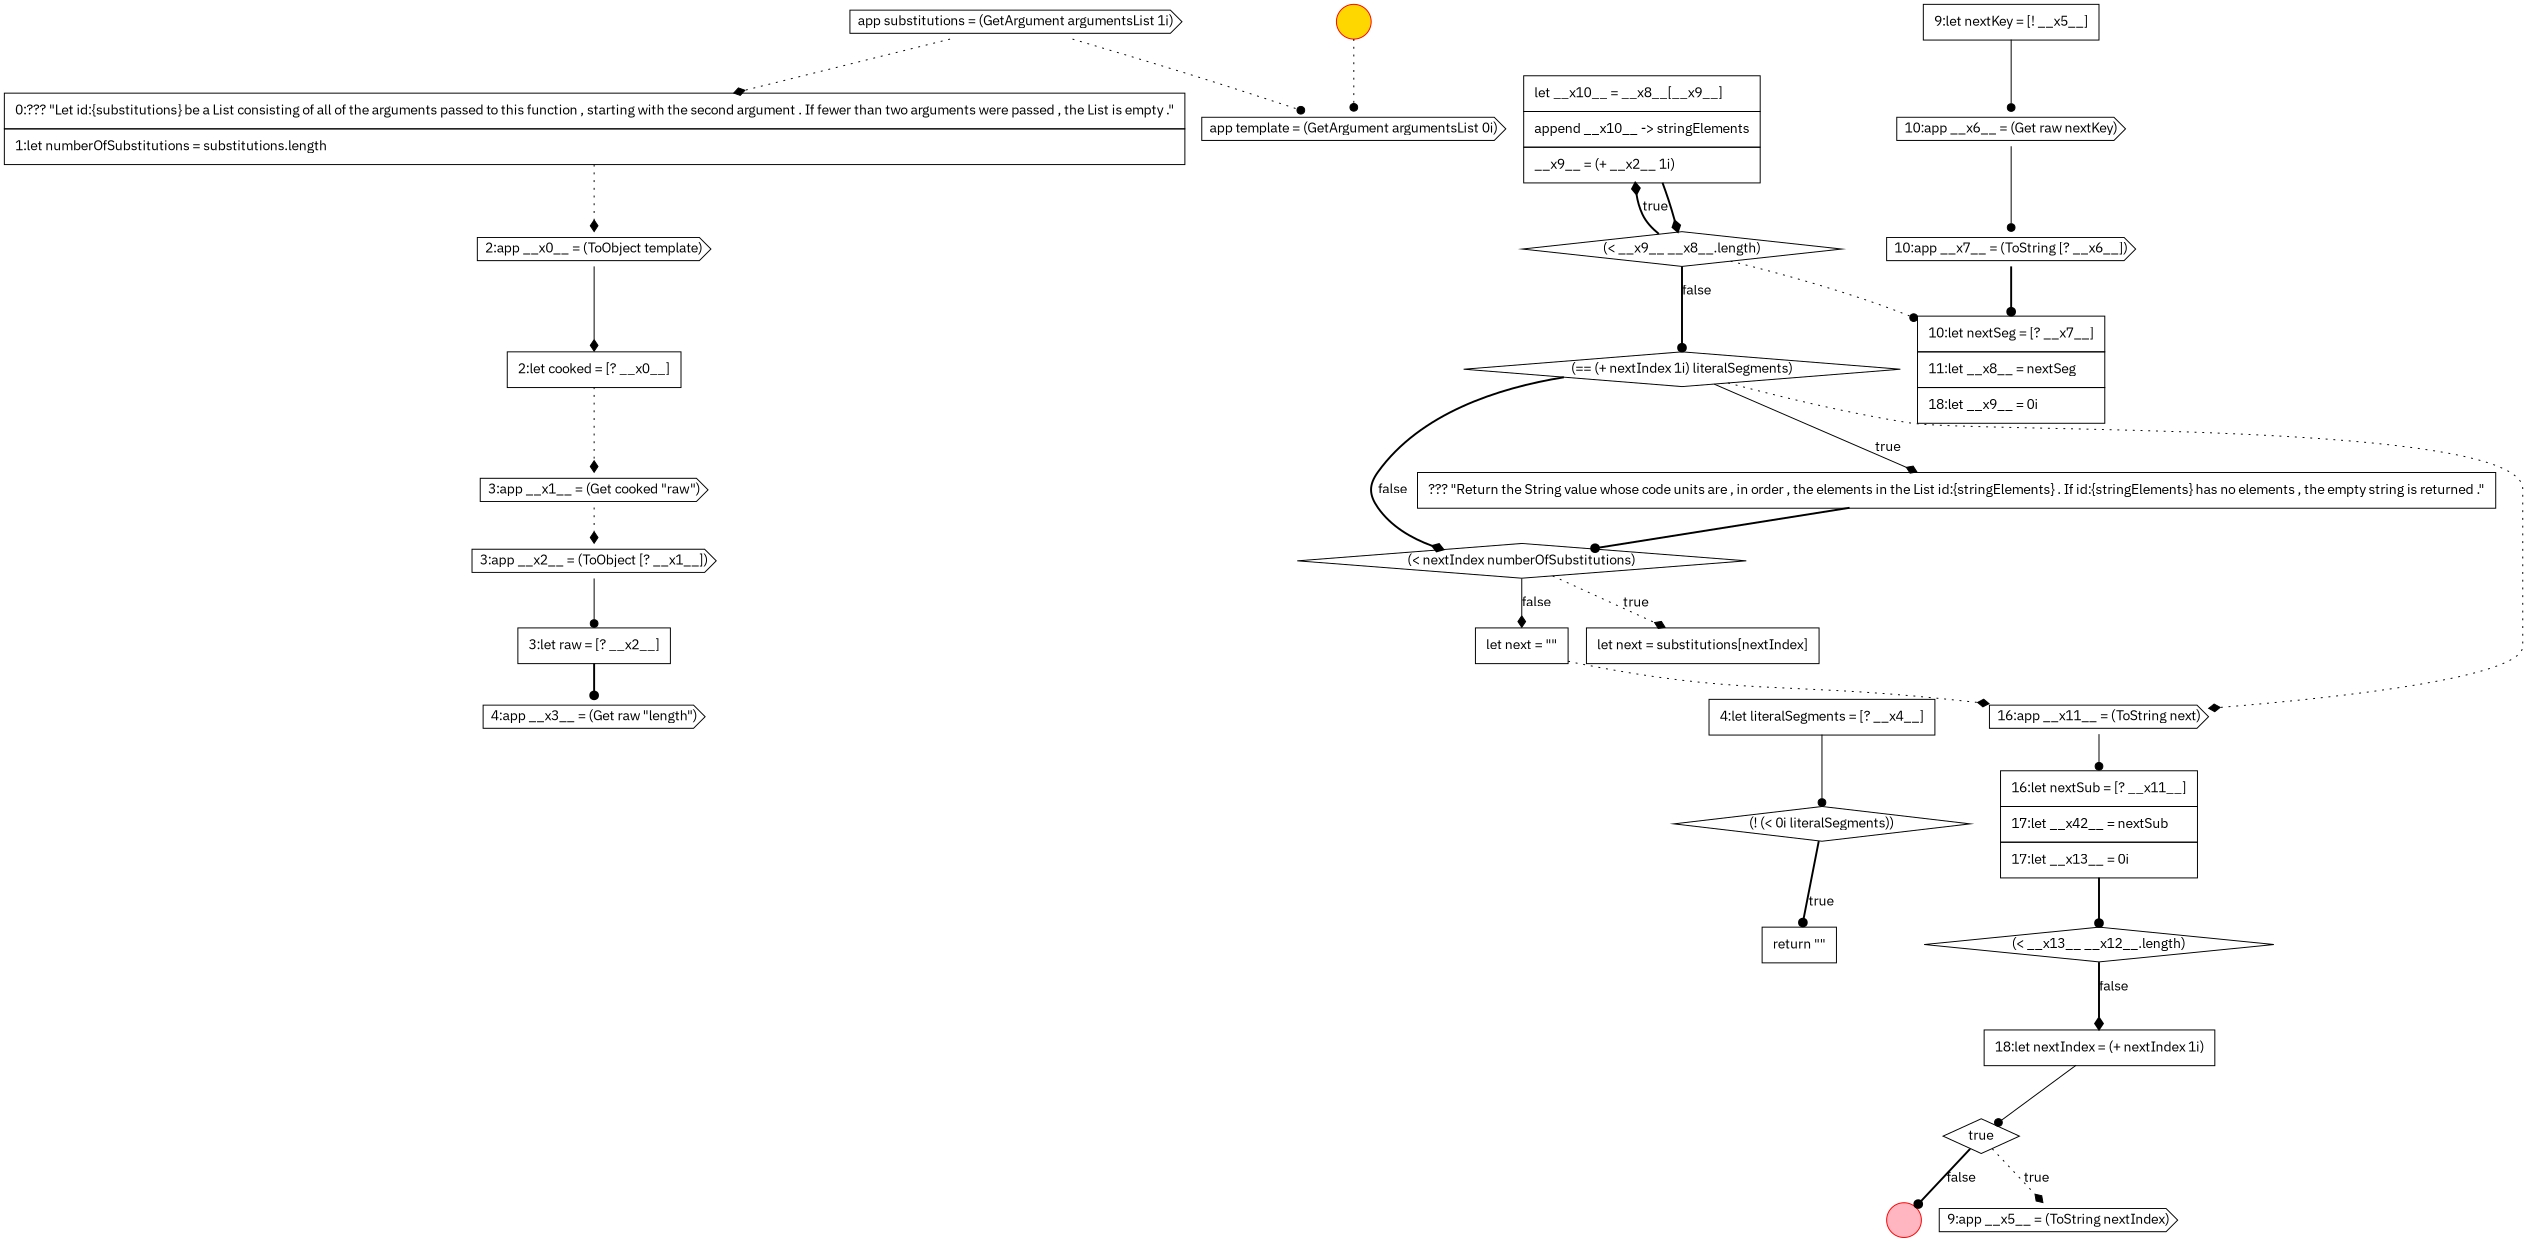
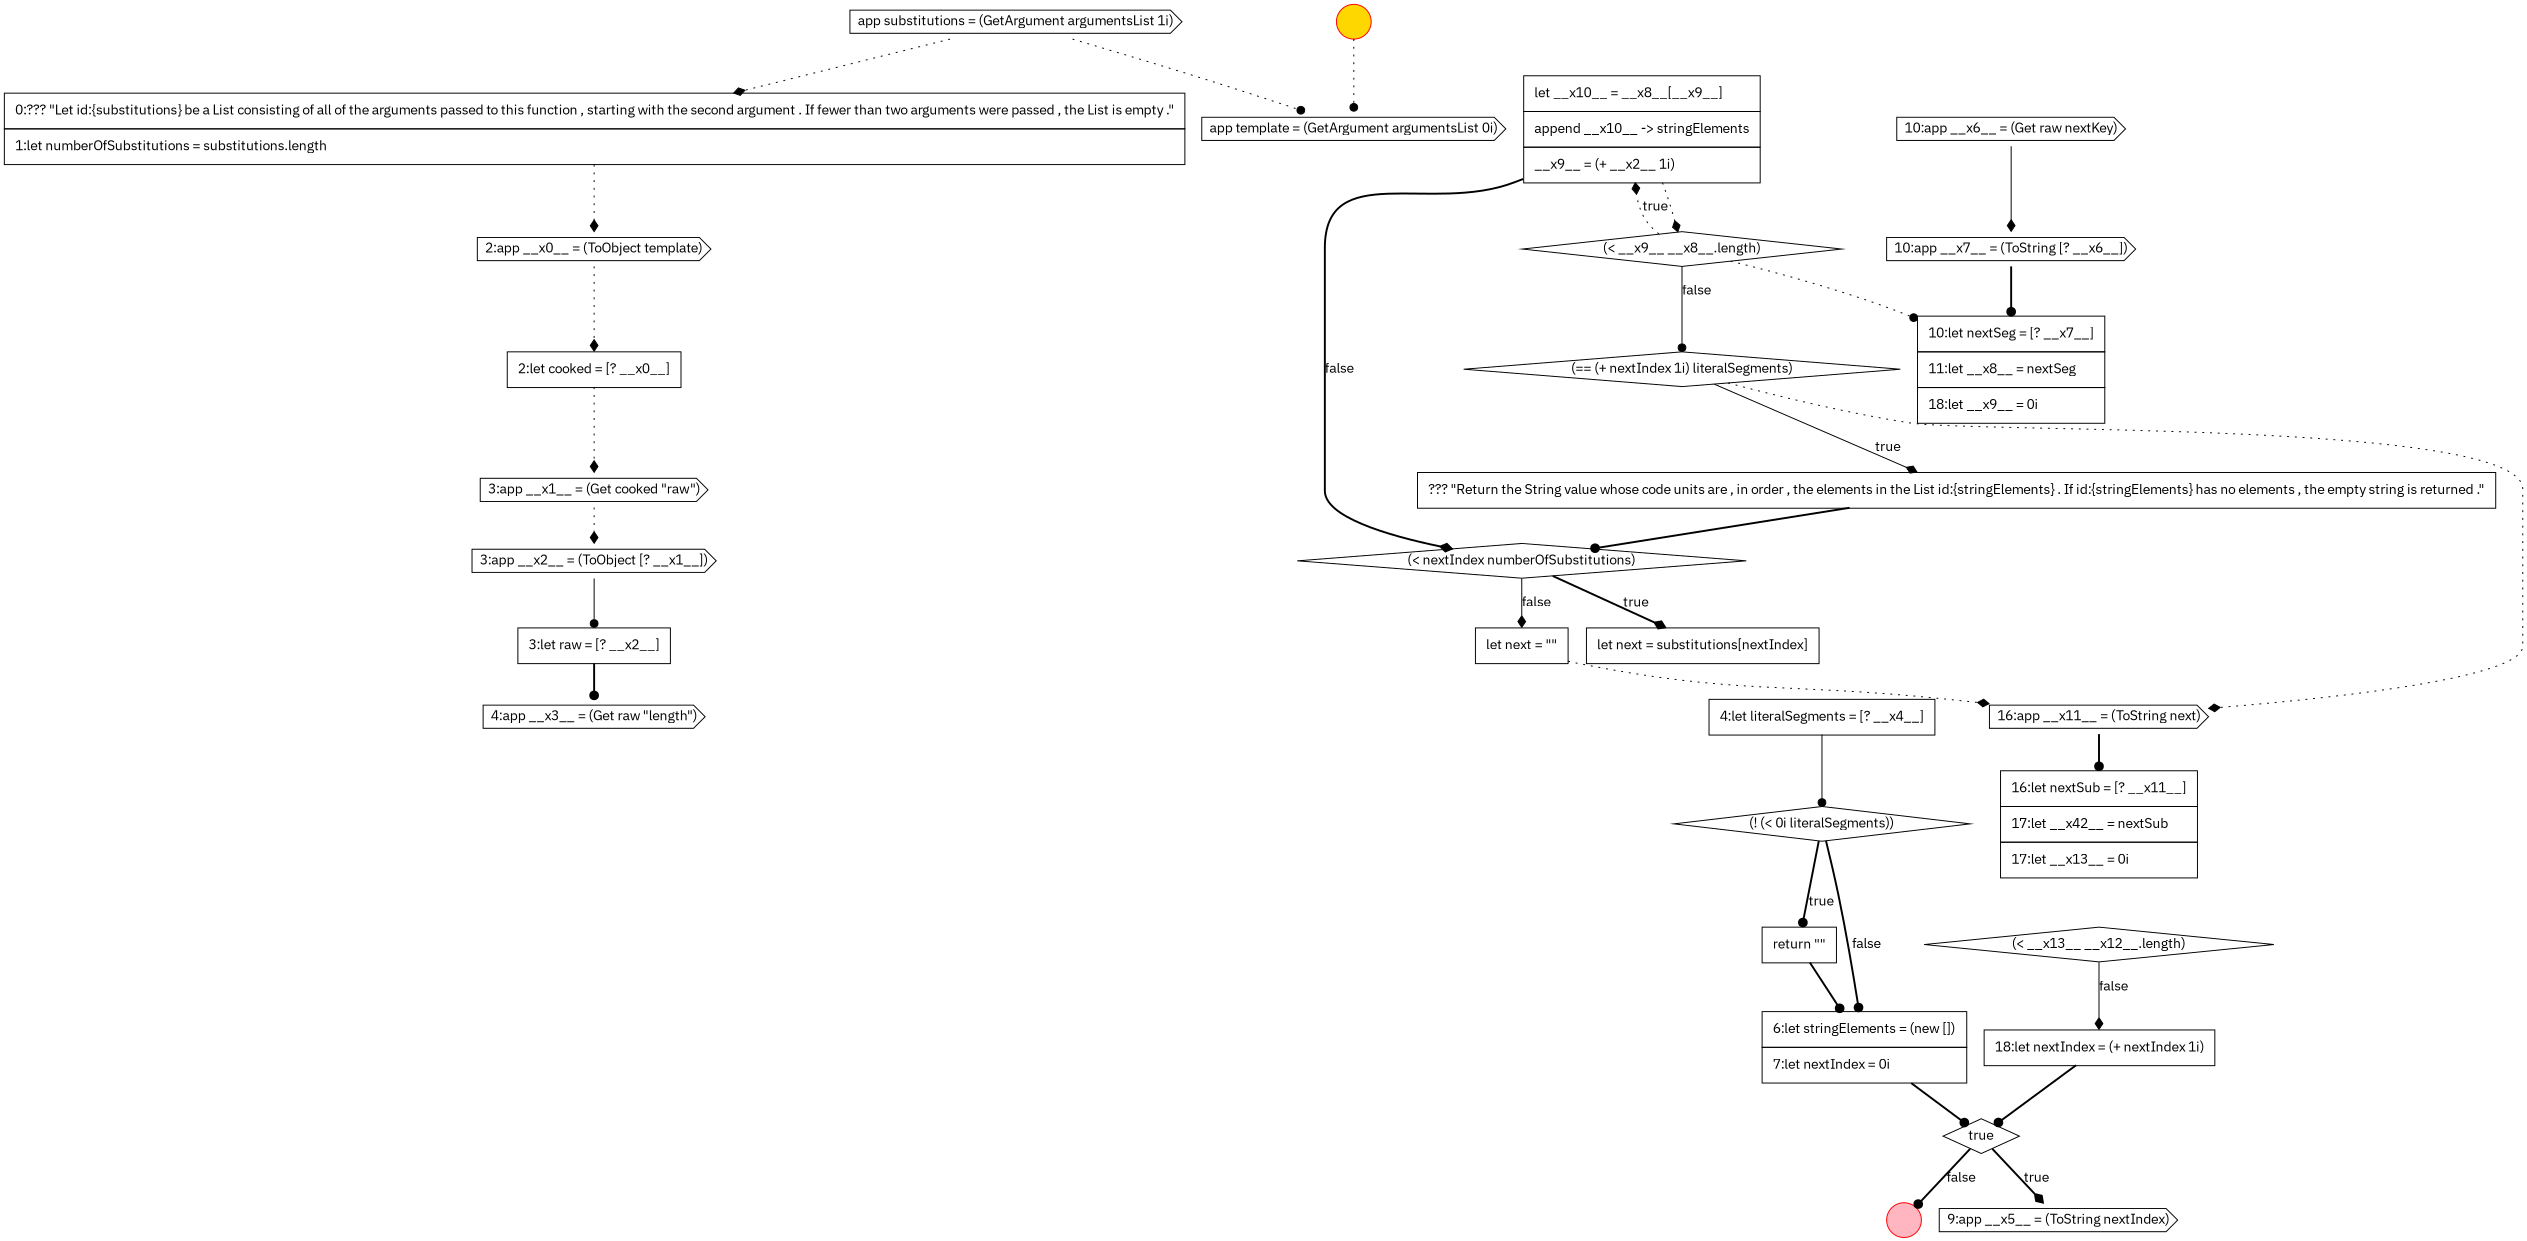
  digraph {
    fontname="IBM Plex Sans"
    node [color=black fillcolor=white fontname="IBM Plex Sans" shape=none style=filled]
    edge [arrowhead=dot color=black fontname="IBM Plex Sans" style=bold]
    n1 [label=<<font color="black">3:app __x1__ = (Get cooked &quot;raw&quot;)</font>> shape=cds]
    n2 [label=<<font color="black">3:app __x2__ = (ToObject [? __x1__])</font>> shape=cds]
    n3 [label=<<font color="black">     <table border="0" cellborder="1" cellspacing="0" cellpadding="10">       <tr><td align="left">3:let raw = [? __x2__]</td></tr>     </table>   </font>> margin=0]
    n4 [color=red fillcolor=gold label=" " shape=circle]
    n5 [label=<<font color="black">app template = (GetArgument argumentsList 0i)</font>> shape=cds]
+   n6 [label=<<font color="black">     <table border="0" cellborder="1" cellspacing="0" cellpadding="10">       <tr><td align="left">6:let stringElements = (new [])</td></tr>       <tr><td align="left">7:let nextIndex = 0i</td></tr>     </table>   </font>> margin=0]
    n7 [label=<<font color="black">true</font>> shape=diamond]
    n8 [color=red fillcolor=lightpink label=" " shape=circle]
    n9 [label=<<font color="black">9:app __x5__ = (ToString nextIndex)</font>> shape=cds]
    n10 [label=<<font color="black">app substitutions = (GetArgument argumentsList 1i)</font>> shape=cds]
    n11 [label=<<font color="black">     <table border="0" cellborder="1" cellspacing="0" cellpadding="10">       <tr><td align="left">0:??? &quot;Let id:{substitutions} be a List consisting of all of the arguments passed to this function , starting with the second argument . If fewer than two arguments were passed , the List is empty .&quot;</td></tr>       <tr><td align="left">1:let numberOfSubstitutions = substitutions.length</td></tr>     </table>   </font>> margin=0]
    n12 [label=<<font color="black">2:app __x0__ = (ToObject template)</font>> shape=cds]
    n13 [label=<<font color="black">(&lt; __x13__ __x12__.length)</font>> shape=diamond]
    n14 [label=<<font color="black">     <table border="0" cellborder="1" cellspacing="0" cellpadding="10">       <tr><td align="left">18:let nextIndex = (+ nextIndex 1i)</td></tr>     </table>   </font>> margin=0]
    n15 [label=<<font color="black">4:app __x3__ = (Get raw &quot;length&quot;)</font>> shape=cds]
    n16 [label=<<font color="black">     <table border="0" cellborder="1" cellspacing="0" cellpadding="10">       <tr><td align="left">10:let nextSeg = [? __x7__]</td></tr>       <tr><td align="left">11:let __x8__ = nextSeg</td></tr>       <tr><td align="left">18:let __x9__ = 0i</td></tr>     </table>   </font>> margin=0]
    n17 [label=<<font color="black">(&lt; __x9__ __x8__.length)</font>> shape=diamond]
    n18 [label=<<font color="black">(== (+ nextIndex 1i) literalSegments)</font>> shape=diamond]
    n19 [label=<<font color="black">     <table border="0" cellborder="1" cellspacing="0" cellpadding="10">       <tr><td align="left">let __x10__ = __x8__[__x9__]</td></tr>       <tr><td align="left">append __x10__ -&gt; stringElements</td></tr>       <tr><td align="left">__x9__ = (+ __x2__ 1i)</td></tr>     </table>   </font>> margin=0]
    n20 [label=<<font color="black">(&lt; nextIndex numberOfSubstitutions)</font>> shape=diamond]
    n21 [label=<<font color="black">     <table border="0" cellborder="1" cellspacing="0" cellpadding="10">       <tr><td align="left">let next = &quot;&quot;</td></tr>     </table>   </font>> margin=0]
    n22 [label=<<font color="black">     <table border="0" cellborder="1" cellspacing="0" cellpadding="10">       <tr><td align="left">let next = substitutions[nextIndex]</td></tr>     </table>   </font>> margin=0]
    n23 [label=<<font color="black">16:app __x11__ = (ToString next)</font>> shape=cds]
    n24 [label=<<font color="black">     <table border="0" cellborder="1" cellspacing="0" cellpadding="10">       <tr><td align="left">16:let nextSub = [? __x11__]</td></tr>       <tr><td align="left">17:let __x42__ = nextSub</td></tr>       <tr><td align="left">17:let __x13__ = 0i</td></tr>     </table>   </font>> margin=0]
    n25 [label=<<font color="black">10:app __x6__ = (Get raw nextKey)</font>> shape=cds]
    n26 [label=<<font color="black">10:app __x7__ = (ToString [? __x6__])</font>> shape=cds]
    n27 [label=<<font color="black">     <table border="0" cellborder="1" cellspacing="0" cellpadding="10">       <tr><td align="left">2:let cooked = [? __x0__]</td></tr>     </table>   </font>> margin=0]
    n28 [label=<<font color="black">     <table border="0" cellborder="1" cellspacing="0" cellpadding="10">       <tr><td align="left">??? &quot;Return the String value whose code units are , in order , the elements in the List id:{stringElements} . If id:{stringElements} has no elements , the empty string is returned .&quot;</td></tr>     </table>   </font>> margin=0]
    n29 [label=<<font color="black">     <table border="0" cellborder="1" cellspacing="0" cellpadding="10">       <tr><td align="left">4:let literalSegments = [? __x4__]</td></tr>     </table>   </font>> margin=0]
    n30 [label=<<font color="black">(! (&lt; 0i literalSegments))</font>> shape=diamond]
    n31 [label=<<font color="black">     <table border="0" cellborder="1" cellspacing="0" cellpadding="10">       <tr><td align="left">return &quot;&quot;</td></tr>     </table>   </font>> margin=0]
-   n32 [label=<<font color="black">     <table border="0" cellborder="1" cellspacing="0" cellpadding="10">       <tr><td align="left">9:let nextKey = [! __x5__]</td></tr>     </table>   </font>> margin=0]
    n1 -> n2 [arrowhead=diamond style=dotted]
    n2 -> n3 [style=solid]
    n3 -> n15
    n4 -> n5 [style=dotted]
+   n6 -> n7
    n7 -> n8 [label=<<font color="black">false</font>>]
-   n7 -> n9 [arrowhead=diamond label=<<font color="black">true</font>> style=dotted]
+   n7 -> n9 [arrowhead=diamond label=<<font color="black">true</font>>]
    n10 -> n5 [style=dotted]
    n10 -> n11 [arrowhead=diamond style=dotted]
    n11 -> n12 [arrowhead=diamond style=dotted]
-   n12 -> n27 [arrowhead=diamond style=solid]
-   n13 -> n14 [arrowhead=diamond label=<<font color="black">false</font>>]
-   n14 -> n7 [style=solid]
+   n12 -> n27 [arrowhead=diamond style=dotted]
+   n13 -> n14 [arrowhead=diamond label=<<font color="black">false</font>> style=solid]
+   n14 -> n7
    n17 -> n16 [style=dotted]
-   n17 -> n18 [label=<<font color="black">false</font>>]
-   n17 -> n19 [arrowhead=diamond label=<<font color="black">true</font>>]
-   n18 -> n20 [arrowhead=diamond label=<<font color="black">false</font>>]
+   n17 -> n18 [label=<<font color="black">false</font>> style=solid]
+   n17 -> n19 [arrowhead=diamond label=<<font color="black">true</font>> style=dotted]
+   n19 -> n20 [arrowhead=diamond label=<<font color="black">false</font>>]
    n18 -> n23 [arrowhead=diamond style=dotted]
    n18 -> n28 [arrowhead=diamond label=<<font color="black">true</font>> style=solid]
-   n19 -> n17 [arrowhead=diamond]
+   n19 -> n17 [arrowhead=diamond style=dotted]
    n20 -> n21 [arrowhead=diamond label=<<font color="black">false</font>> style=solid]
-   n20 -> n22 [arrowhead=diamond label=<<font color="black">true</font>> style=dotted]
+   n20 -> n22 [arrowhead=diamond label=<<font color="black">true</font>>]
    n21 -> n23 [arrowhead=diamond style=dotted]
-   n23 -> n24 [style=solid]
-   n24 -> n13
-   n25 -> n26 [style=solid]
+   n23 -> n24
+   n25 -> n26 [arrowhead=diamond style=solid]
    n26 -> n16
    n27 -> n1 [arrowhead=diamond style=dotted]
    n28 -> n20
    n29 -> n30 [style=solid]
+   n30 -> n6 [label=<<font color="black">false</font>>]
    n30 -> n31 [label=<<font color="black">true</font>>]
-   n32 -> n25 [style=solid]
+   n31 -> n6
  }
